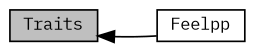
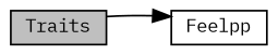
  digraph {
    rankdir=LR
    fontname="IBM Plex Mono"
    node [color=black fontname="IBM Plex Mono" fontsize=10 shape=box style=filled]
    n1 [fillcolor=grey75 fontcolor=black height=0.2 label=Traits width=0.4]
    n2 [fillcolor=white height=0.2 label=Feelpp width=0.4]
-   n1 -> n2 [dir=back fontname="IBM Plex Mono" fontsize=10 labelfontname=Helvetica labelfontsize=10 shape=plaintext style=solid]
+   n2 -> n1 [dir=back fontname="IBM Plex Mono" fontsize=10 labelfontname=Helvetica labelfontsize=10 shape=plaintext style=solid]
  }
